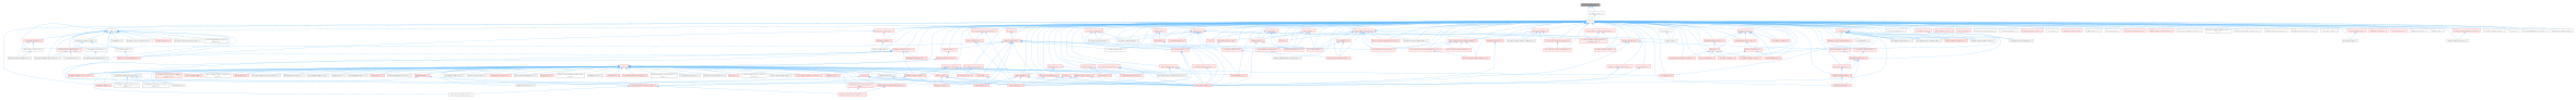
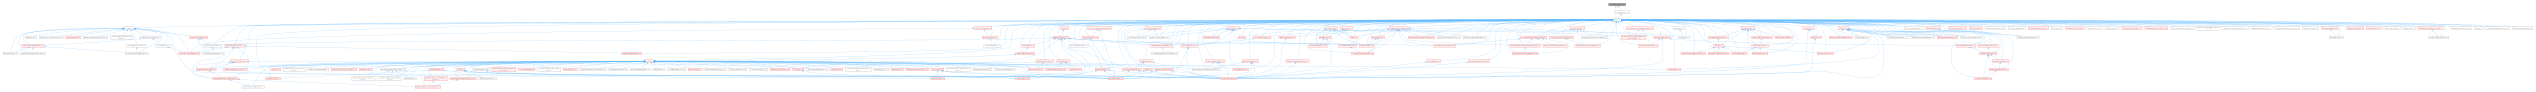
  digraph {
    fontname="Roboto Mono"
    node [color=red fillcolor="#FFF0F0" fontname="Roboto Mono" fontsize=10 shape=box style=filled]
    edge [color=steelblue1 dir=back fontname="Roboto Mono" fontsize=10 labelfontname=Helvetica labelfontsize=10 style=solid]
    n1 [color=gray40 fillcolor=grey60 fontcolor=black height=0.2 label="StatsSystemTypes.h" width=0.4]
    n2 [color=grey40 fillcolor=white height=0.2 label="DynamicStats.h" width=0.4]
    n3 [color=grey40 fillcolor=white height=0.2 label="Stats.h" width=0.4]
    n4 [color=grey40 fillcolor=white height=0.2 label="AIPerceptionSystem.h" width=0.4]
    n5 [color=grey40 fillcolor=white height=0.2 label="AITypes.h" width=0.4]
    n6 [color=grey40 fillcolor=white height=0.2 label="AbilitySystemStats.h" width=0.4]
    n7 [height=0.2 label="Actor.h" width=0.4]
    n8 [height=0.2 label="GameStateBase.h" width=0.4]
    n9 [color=grey40 fillcolor=white height=0.2 label="HeterogeneousVolumeInterface.h" width=0.4]
    n10 [height=0.2 label="LandscapeProxy.h" width=0.4]
    n11 [height=0.2 label="LevelBounds.h" width=0.4]
    n12 [height=0.2 label="PrimitiveComponent.h" width=0.4]
    n13 [color=grey40 fillcolor=white height=0.2 label="AnimNextAnimGraphStats.h" width=0.4]
    n14 [height=0.2 label="AnimNextStats.h" width=0.4]
    n15 [height=0.2 label="AnimPhysicsSolver.h" width=0.4]
    n16 [height=0.2 label="AnimStateMachineTypes.h" width=0.4]
    n17 [height=0.2 label="AnimStats.h" width=0.4]
    n18 [height=0.2 label="BonePose.h" width=0.4]
    n19 [color=grey40 fillcolor=white height=0.2 label="AnimationStreaming.h" width=0.4]
    n20 [height=0.2 label="AssetEditorViewportLayout.h" width=0.4]
    n21 [height=0.2 label="AssetThumbnail.h" width=0.4]
    n22 [height=0.2 label="Async.h" width=0.4]
    n23 [height=0.2 label="AsyncFileHandle.h" width=0.4]
    n24 [color=grey40 fillcolor=white height=0.2 label="AudioStreamingCache.h" width=0.4]
    n25 [height=0.2 label="TextureResource.h" width=0.4]
    n26 [color=grey40 fillcolor=white height=0.2 label="AsyncPackageLoader.h" width=0.4]
    n27 [height=0.2 label="AsyncWork.h" width=0.4]
    n28 [height=0.2 label="AudioDecompress.h" width=0.4]
    n29 [height=0.2 label="Core.h" width=0.4]
    n30 [height=0.2 label="CoreSharedPCH.h" width=0.4]
    n31 [height=0.2 label="HierarchicalInstancedStatic\lMeshComponent.h" width=0.4]
    n32 [color=grey40 fillcolor=white height=0.2 label="StatsFile.h" width=0.4]
    n33 [height=0.2 label="Audio.h" width=0.4]
    n34 [height=0.2 label="AudioThread.h" width=0.4]
    n35 [color=grey40 fillcolor=white height=0.2 label="AutoDestroySubsystem.h" width=0.4]
    n36 [color=grey40 fillcolor=white height=0.2 label="AvoidanceManager.h" width=0.4]
    n37 [height=0.2 label="BehaviorTreeTypes.h" width=0.4]
    n38 [height=0.2 label="EnvQueryTypes.h" width=0.4]
    n39 [color=grey40 fillcolor=white height=0.2 label="EnvQueryManager.h" width=0.4]
    n40 [height=0.2 label="BlueprintActionDatabase.h" width=0.4]
    n41 [height=0.2 label="BlueprintEditor.h" width=0.4]
    n42 [height=0.2 label="BlueprintEditorUtils.h" width=0.4]
    n43 [height=0.2 label="BlueprintGeneratedClass.h" width=0.4]
    n44 [height=0.2 label="BlueprintUtilities.h" width=0.4]
    n45 [height=0.2 label="ChaosUserDataPTStats.h" width=0.4]
    n46 [color=grey40 fillcolor=white height=0.2 label="Collision.h" width=0.4]
    n47 [height=0.2 label="CompilerResultsLog.h" width=0.4]
    n48 [color=grey40 fillcolor=white height=0.2 label="ComponentUtils.h" width=0.4]
    n49 [height=0.2 label="CoreStats.h" width=0.4]
    n50 [height=0.2 label="ShaderCompilerCore.h" width=0.4]
    n51 [height=0.2 label="ShaderCore.h" width=0.4]
    n52 [color=grey40 fillcolor=white height=0.2 label="CrowdManager.h" width=0.4]
    n53 [height=0.2 label="DrawElementCoreTypes.h" width=0.4]
    n54 [height=0.2 label="RenderingCommon.h" width=0.4]
    n55 [height=0.2 label="ElementBatcher.h" width=0.4]
    n56 [height=0.2 label="DynamicRenderScaling.h" width=0.4]
    n57 [height=0.2 label="RenderGraphEvent.h" width=0.4]
    n58 [height=0.2 label="RenderGraphBuilder.h" width=0.4]
    n59 [height=0.2 label="RenderGraphUtils.h" width=0.4]
    n60 [height=0.2 label="RenderGraphPass.h" width=0.4]
    n61 [height=0.2 label="EngineStats.h" width=0.4]
    n62 [height=0.2 label="FastReferenceCollector.h" width=0.4]
    n63 [height=0.2 label="FindInBlueprintManager.h" width=0.4]
    n64 [color=grey40 fillcolor=white height=0.2 label="ReplaceNodeReferencesHelper.h" width=0.4]
    n65 [color=grey40 fillcolor=white height=0.2 label="GPUSkinCache.h" width=0.4]
    n66 [height=0.2 label="GPUSkinVertexFactory.h" width=0.4]
    n67 [height=0.2 label="GameplayAbilitiesModule.h" width=0.4]
    n68 [height=0.2 label="GameplayTagContainer.h" width=0.4]
    n69 [height=0.2 label="GameplayTagsManager.h" width=0.4]
    n70 [height=0.2 label="GarbageCollection.h" width=0.4]
    n71 [height=0.2 label="GenericAccessibleInterfaces.h" width=0.4]
    n72 [color=grey40 fillcolor=white height=0.2 label="GenericGrowableAllocator.h" width=0.4]
    n73 [color=grey40 fillcolor=white height=0.2 label="GenericPlatformMemoryPool\lStats.h" width=0.4]
    n74 [color=grey40 fillcolor=white height=0.2 label="GeometryCacheVertexFactory.h" width=0.4]
    n75 [color=grey40 fillcolor=white height=0.2 label="GroomBindingCompiler.h" width=0.4]
    n76 [height=0.2 label="IMovieSceneTaskScheduler.h" width=0.4]
    n77 [color=grey40 fillcolor=white height=0.2 label="ImmediatePhysicsStats.h" width=0.4]
    n78 [height=0.2 label="InstancedStaticMesh.h" width=0.4]
    n79 [height=0.2 label="InstancedStaticMeshComponent.h" width=0.4]
    n80 [color=grey40 fillcolor=white height=0.2 label="KismetReinstanceUtilities.h" width=0.4]
    n81 [color=grey40 fillcolor=white height=0.2 label="LoadTimeTracker.h" width=0.4]
    n82 [height=0.2 label="LowLevelMemStats.h" width=0.4]
    n83 [color=grey40 fillcolor=white height=0.2 label="MallocBinned.h" width=0.4]
+   n84 [color=grey40 fillcolor=white height=0.2 label="MallocBinnedCommonUtils.h" width=0.4]
    n85 [height=0.2 label="MappedFileHandle.h" width=0.4]
    n86 [height=0.2 label="MovieSceneEntitySystem.h" width=0.4]
    n87 [height=0.2 label="MovieSceneEntitySystemTypes.h" width=0.4]
    n88 [height=0.2 label="MovieScenePropertyRegistry.h" width=0.4]
    n89 [height=0.2 label="MovieSceneSystemTaskDependencies.h" width=0.4]
    n90 [height=0.2 label="MovieSceneFwd.h" width=0.4]
    n91 [color=grey40 fillcolor=white height=0.2 label="MovieSceneParameterTemplate.h" width=0.4]
    n92 [height=0.2 label="MovieScenePropertyTemplate.h" width=0.4]
    n93 [height=0.2 label="PersistentEvaluationData.h" width=0.4]
    n94 [height=0.2 label="NetSerialization.h" width=0.4]
    n95 [height=0.2 label="ParallelFor.h" width=0.4]
    n96 [height=0.2 label="ParticleEmitter.h" width=0.4]
    n97 [height=0.2 label="ParticleEmitterInstances.h" width=0.4]
    n98 [height=0.2 label="PhysicsPublic.h" width=0.4]
    n99 [height=0.2 label="PrimitiveSceneProxy.h" width=0.4]
    n100 [color=grey40 fillcolor=white height=0.2 label="QueuedThreadPoolWrapper.h" width=0.4]
    n101 [height=0.2 label="RHIStaticStates.h" width=0.4]
    n102 [height=0.2 label="RealtimeGPUProfiler.h" width=0.4]
    n103 [color=grey40 fillcolor=white height=0.2 label="RemoteConfigIni.h" width=0.4]
    n104 [color=grey40 fillcolor=white height=0.2 label="RenderCore.h" width=0.4]
    n105 [height=0.2 label="RenderingThread.h" width=0.4]
    n106 [height=0.2 label="SWidget.h" width=0.4]
    n107 [height=0.2 label="SceneManagement.h" width=0.4]
    n108 [height=0.2 label="Script.h" width=0.4]
    n109 [height=0.2 label="UObjectGlobals.h" width=0.4]
    n110 [height=0.2 label="UObjectBase.h" width=0.4]
    n111 [height=0.2 label="UObjectBaseUtility.h" width=0.4]
    n112 [height=0.2 label="SecureHash.h" width=0.4]
    n113 [color=grey40 fillcolor=white height=0.2 label="ShaderPipelineCache.h" width=0.4]
    n114 [color=grey40 fillcolor=white height=0.2 label="SkeletalRenderPublic.h" width=0.4]
    n115 [color=grey40 fillcolor=white height=0.2 label="SkinWeightProfileManager.h" width=0.4]
    n116 [height=0.2 label="SkinnedAssetCompiler.h" width=0.4]
    n117 [height=0.2 label="SlateGlobals.h" width=0.4]
    n118 [height=0.2 label="SlateShaderResource.h" width=0.4]
    n119 [height=0.2 label="SlateTextureData.h" width=0.4]
    n120 [color=grey40 fillcolor=white height=0.2 label="Stats2.h" width=0.4]
    n121 [color=grey40 fillcolor=white height=0.2 label="StatsData.h" width=0.4]
    n122 [height=0.2 label="TaskGraphInterfaces.h" width=0.4]
    n123 [height=0.2 label="VirtualTexturing.h" width=0.4]
    n124 [color=grey40 fillcolor=white height=0.2 label="TickTaskManagerInterface.h" width=0.4]
    n125 [height=0.2 label="Tickable.h" width=0.4]
    n126 [color=grey40 fillcolor=white height=0.2 label="ViewportStatsSubsystem.h" width=0.4]
    n127 [height=0.2 label="TickableObjectRenderThread.h" width=0.4]
    n128 [height=0.2 label="TimerManager.h" width=0.4]
    n129 [height=0.2 label="UObjectHash.h" width=0.4]
    n130 [color=grey40 fillcolor=white height=0.2 label="VideoRecordingSystem.h" width=0.4]
    n131 [height=0.2 label="VisualLogger.h" width=0.4]
    n132 [height=0.2 label="WorldPartitionLog.h" width=0.4]
    n133 [color=grey40 fillcolor=white height=0.2 label="AIPerceptionComponent.h" width=0.4]
    n134 [color=grey40 fillcolor=white height=0.2 label="AIAsyncTaskBlueprintProxy.h" width=0.4]
    n135 [height=0.2 label="AIController.h" width=0.4]
    n136 [color=grey40 fillcolor=white height=0.2 label="AIHelpers.h" width=0.4]
    n137 [height=0.2 label="AIPerceptionTypes.h" width=0.4]
    n138 [color=grey40 fillcolor=white height=0.2 label="AIResourceInterface.h" width=0.4]
    n139 [color=grey40 fillcolor=white height=0.2 label="BrainComponent.h" width=0.4]
    n140 [height=0.2 label="BehaviorTreeComponent.h" width=0.4]
    n141 [height=0.2 label="PathFollowingComponent.h" width=0.4]
    n142 [color=grey40 fillcolor=white height=0.2 label="AITask_MoveTo.h" width=0.4]
    n143 [color=grey40 fillcolor=white height=0.2 label="CrowdFollowingComponent.h" width=0.4]
    n144 [color=grey40 fillcolor=white height=0.2 label="BTDecorator_IsAtLocation.h" width=0.4]
    n145 [height=0.2 label="BTTask_MoveTo.h" width=0.4]
    n146 [color=grey40 fillcolor=white height=0.2 label="CrowdAgentInterface.h" width=0.4]
    n147 [color=grey40 fillcolor=white height=0.2 label="StateTreeCommonConditions.h" width=0.4]
    n148 [color=grey40 fillcolor=white height=0.2 label="StateTreeNodeDescription\lHelpers.h" width=0.4]
    n149 [color=grey40 fillcolor=white height=0.2 label="AbilityTask_SpawnActor.h" width=0.4]
    n150 [height=0.2 label="ActorDescContainerInstance\lCollection.h" width=0.4]
    n151 [height=0.2 label="ActorDescList.h" width=0.4]
    n152 [height=0.2 label="ActorDragDropOp.h" width=0.4]
    n153 [color=grey40 fillcolor=white height=0.2 label="ActorElementEditorCopyAnd\lPaste.h" width=0.4]
    n154 [height=0.2 label="AmbientSound.h" width=0.4]
    n155 [color=grey40 fillcolor=white height=0.2 label="AnimationEditorPreviewActor.h" width=0.4]
    n156 [color=grey40 fillcolor=white height=0.2 label="BandwidthTestActor.h" width=0.4]
    n157 [color=grey40 fillcolor=white height=0.2 label="BoundsCopyComponent.h" width=0.4]
    n158 [height=0.2 label="Brush.h" width=0.4]
    n159 [color=grey40 fillcolor=white height=0.2 label="DlgReferenceTree.h" width=0.4]
    n160 [height=0.2 label="EditorEngine.h" width=0.4]
    n161 [height=0.2 label="EngineSharedPCH.h" width=0.4]
    n162 [color=grey40 fillcolor=white height=0.2 label="CableActor.h" width=0.4]
    n163 [color=grey40 fillcolor=white height=0.2 label="CacheManagerActor.h" width=0.4]
    n164 [height=0.2 label="CameraActor.h" width=0.4]
    n165 [color=grey40 fillcolor=white height=0.2 label="CameraShakeSourceActor.h" width=0.4]
    n166 [color=grey40 fillcolor=white height=0.2 label="ChaosDeformableCollisions\lActor.h" width=0.4]
    n167 [color=grey40 fillcolor=white height=0.2 label="ChaosDeformableConstraints\lActor.h" width=0.4]
    n168 [color=grey40 fillcolor=white height=0.2 label="ChaosDeformableSolverActor.h" width=0.4]
    n169 [color=grey40 fillcolor=white height=0.2 label="FleshActor.h" width=0.4]
    n170 [height=0.2 label="Character.h" width=0.4]
    n171 [height=0.2 label="EngineMinimal.h" width=0.4]
    n172 [color=grey40 fillcolor=white height=0.2 label="CinematicExporter.h" width=0.4]
    n173 [color=grey40 fillcolor=white height=0.2 label="ClusterUnionActor.h" width=0.4]
    n174 [height=0.2 label="ComponentEditorUtils.h" width=0.4]
    n175 [height=0.2 label="ComponentVisualizer.h" width=0.4]
    n176 [color=grey40 fillcolor=white height=0.2 label="ControlPointMeshActor.h" width=0.4]
    n177 [height=0.2 label="Controller.h" width=0.4]
    n178 [height=0.2 label="DecalActor.h" width=0.4]
    n179 [color=grey40 fillcolor=white height=0.2 label="DefaultLevelSequenceInstance\lData.h" width=0.4]
    n180 [color=grey40 fillcolor=white height=0.2 label="DemoNetDriver.h" width=0.4]
    n181 [height=0.2 label="SpawnActor.h" width=0.4]
    n182 [height=0.2 label="DisplayClusterRootActor.h" width=0.4]
    n183 [color=grey40 fillcolor=white height=0.2 label="DisplayClusterTestPatterns\lActor.h" width=0.4]
    n184 [color=grey40 fillcolor=white height=0.2 label="DocumentationActor.h" width=0.4]
    n185 [color=grey40 fillcolor=white height=0.2 label="EditorActorSubsystem.h" width=0.4]
    n186 [height=0.2 label="Emitter.h" width=0.4]
    n187 [height=0.2 label="EngineUtils.h" width=0.4]
    n188 [color=grey40 fillcolor=white height=0.2 label="EnvQueryGenerator_Actors\lOfClass.h" width=0.4]
    n189 [color=grey40 fillcolor=white height=0.2 label="ExportTextDragDropOp.h" width=0.4]
    n190 [height=0.2 label="ExternalDirtyActorsTracker.h" width=0.4]
    n191 [height=0.2 label="GameModeBase.h" width=0.4]
    n192 [height=0.2 label="GameSession.h" width=0.4]
    n193 [height=0.2 label="GameplayAbilityTargetActor.h" width=0.4]
    n194 [height=0.2 label="GameplayAbilityTargetData\lFilter.h" width=0.4]
    n195 [height=0.2 label="GameplayAbilityTargetTypes.h" width=0.4]
    n196 [height=0.2 label="GameplayAbilityWorldReticle.h" width=0.4]
    n197 [height=0.2 label="GameplayCueNotify_Actor.h" width=0.4]
    n198 [height=0.2 label="GameplayEffectTypes.h" width=0.4]
    n199 [color=grey40 fillcolor=white height=0.2 label="GameplayStatics.h" width=0.4]
    n1 -> n2
    n1 -> n3
    n2 -> n3
    n3 -> n4
    n3 -> n5
    n3 -> n6
    n3 -> n7
    n3 -> n8
    n3 -> n9
    n3 -> n10
    n3 -> n11
    n3 -> n12
    n3 -> n13
    n3 -> n14
    n3 -> n15
    n3 -> n16
    n3 -> n17
    n3 -> n18
    n3 -> n19
    n3 -> n20
    n3 -> n21
    n3 -> n22
    n3 -> n23
    n3 -> n24
    n3 -> n25
    n3 -> n26
    n3 -> n27
    n3 -> n28
    n3 -> n29
    n3 -> n30
    n3 -> n31
    n3 -> n32
    n3 -> n33
    n3 -> n34
    n3 -> n35
    n3 -> n36
    n3 -> n37
    n3 -> n38
    n3 -> n39
    n3 -> n40
    n3 -> n41
    n3 -> n42
    n3 -> n43
    n3 -> n44
    n3 -> n45
    n3 -> n46
    n3 -> n47
    n3 -> n48
    n3 -> n49
    n3 -> n50
    n3 -> n51
    n3 -> n52
    n3 -> n53
    n3 -> n54
    n3 -> n55
    n3 -> n56
    n3 -> n57
    n3 -> n58
    n3 -> n59
    n3 -> n60
    n3 -> n61
    n3 -> n62
    n3 -> n63
    n3 -> n64
    n3 -> n65
    n3 -> n66
    n3 -> n67
    n3 -> n68
    n3 -> n69
    n3 -> n70
    n3 -> n71
    n3 -> n72
    n3 -> n73
    n3 -> n74
    n3 -> n75
    n3 -> n76
    n3 -> n77
    n3 -> n78
    n3 -> n79
    n3 -> n80
    n3 -> n81
    n3 -> n82
    n3 -> n83
+   n3 -> n84
    n3 -> n85
    n3 -> n86
    n3 -> n87
    n3 -> n88
    n3 -> n89
    n3 -> n90
    n3 -> n91
    n3 -> n92
    n3 -> n93
    n3 -> n94
    n3 -> n95
    n3 -> n96
    n3 -> n97
    n3 -> n98
    n3 -> n99
    n3 -> n100
    n3 -> n101
    n3 -> n102
    n3 -> n103
    n3 -> n104
    n3 -> n105
    n3 -> n106
    n3 -> n107
    n3 -> n108
    n3 -> n109
    n3 -> n110
    n3 -> n111
    n3 -> n112
    n3 -> n113
    n3 -> n114
    n3 -> n115
    n3 -> n116
    n3 -> n117
    n3 -> n118
    n3 -> n119
    n3 -> n120
    n3 -> n121
    n3 -> n122
    n3 -> n123
    n3 -> n124
    n3 -> n125
    n3 -> n126
    n3 -> n127
    n3 -> n128
    n3 -> n129
    n3 -> n130
    n3 -> n131
    n3 -> n132
    n4 -> n133
    n5 -> n134
    n5 -> n135
    n5 -> n136
    n5 -> n137
    n5 -> n138
    n5 -> n139
    n5 -> n140
    n5 -> n141
    n5 -> n142
    n5 -> n143
    n5 -> n144
    n5 -> n145
    n5 -> n146
    n5 -> n147
    n5 -> n148
    n7 -> n8
    n7 -> n9
    n7 -> n10
    n7 -> n11
    n7 -> n12
    n7 -> n149
    n7 -> n150
    n7 -> n151
    n7 -> n152
    n7 -> n153
    n7 -> n154
    n7 -> n155
    n7 -> n156
    n7 -> n157
    n7 -> n158
    n7 -> n159
    n7 -> n160
    n7 -> n161
    n7 -> n162
    n7 -> n163
    n7 -> n164
    n7 -> n165
    n7 -> n166
    n7 -> n167
    n7 -> n168
    n7 -> n169
    n7 -> n170
    n7 -> n171
    n7 -> n172
    n7 -> n173
    n7 -> n174
    n7 -> n175
    n7 -> n176
    n7 -> n177
    n7 -> n178
    n7 -> n179
    n7 -> n180
    n7 -> n181
    n7 -> n182
    n7 -> n183
    n7 -> n184
    n7 -> n185
    n7 -> n186
    n7 -> n187
    n7 -> n188
    n7 -> n189
    n7 -> n190
    n7 -> n191
    n7 -> n192
    n7 -> n193
    n7 -> n194
    n7 -> n195
    n7 -> n196
    n7 -> n197
    n7 -> n198
    n7 -> n199
    n12 -> n161
    n12 -> n171
    n14 -> n13
    n16 -> n161
    n17 -> n18
    n17 -> n161
    n18 -> n161
    n23 -> n19
    n23 -> n24
    n23 -> n25
    n25 -> n161
    n25 -> n171
    n27 -> n10
    n27 -> n19
    n27 -> n24
    n27 -> n25
    n27 -> n28
    n27 -> n29
    n27 -> n30
    n27 -> n31
    n27 -> n32
    n33 -> n161
    n33 -> n171
    n37 -> n38
    n37 -> n140
    n38 -> n39
    n43 -> n161
    n44 -> n161
    n44 -> n171
    n49 -> n22
    n49 -> n29
    n49 -> n30
    n49 -> n50
    n49 -> n51
    n51 -> n50
    n51 -> n161
    n53 -> n54
    n54 -> n21
    n54 -> n55
    n56 -> n57
    n57 -> n58
    n57 -> n59
    n57 -> n60
    n58 -> n59
    n60 -> n58
    n61 -> n12
    n61 -> n161
    n63 -> n64
    n68 -> n69
    n68 -> n140
    n68 -> n195
    n68 -> n197
    n68 -> n198
    n70 -> n62
    n79 -> n31
    n79 -> n78
    n82 -> n83
    n87 -> n76
    n87 -> n86
    n87 -> n88
    n87 -> n89
    n89 -> n88
    n90 -> n87
    n90 -> n91
    n90 -> n92
    n90 -> n93
    n93 -> n92
    n94 -> n161
    n94 -> n170
    n94 -> n195
    n94 -> n198
    n95 -> n30
    n95 -> n62
    n96 -> n171
    n97 -> n96
    n97 -> n171
    n99 -> n9
    n99 -> n161
    n99 -> n171
    n101 -> n161
    n102 -> n57
    n105 -> n78
    n105 -> n102
    n105 -> n161
    n106 -> n20
    n106 -> n21
    n106 -> n41
    n106 -> n42
    n107 -> n9
    n107 -> n161
    n107 -> n171
    n108 -> n109
    n109 -> n4
    n109 -> n12
    n109 -> n26
    n109 -> n63
    n109 -> n70
    n109 -> n86
    n109 -> n110
    n109 -> n135
    n109 -> n160
    n109 -> n170
    n110 -> n111
    n111 -> n7
    n112 -> n30
    n112 -> n50
    n112 -> n51
    n117 -> n53
    n117 -> n54
    n117 -> n55
    n117 -> n106
    n117 -> n118
    n117 -> n119
    n118 -> n106
    n121 -> n32
    n122 -> n22
    n122 -> n30
    n122 -> n62
    n122 -> n71
+   n122 -> n84
    n122 -> n86
    n122 -> n89
    n122 -> n95
    n122 -> n100
    n122 -> n101
    n122 -> n105
    n122 -> n123
    n123 -> n25
    n125 -> n11
    n125 -> n40
    n125 -> n41
    n125 -> n52
    n125 -> n75
    n125 -> n115
    n125 -> n116
    n125 -> n126
    n125 -> n161
    n127 -> n113
    n128 -> n160
    n128 -> n161
    n128 -> n171
    n129 -> n174
    n129 -> n187
    n131 -> n161
    n132 -> n151
    n137 -> n4
    n137 -> n133
    n138 -> n139
    n138 -> n141
    n139 -> n140
    n141 -> n134
    n141 -> n142
    n141 -> n143
    n146 -> n143
    n158 -> n159
    n158 -> n160
    n158 -> n161
    n168 -> n166
    n168 -> n167
    n168 -> n169
    n170 -> n171
    n177 -> n135
    n177 -> n161
    n177 -> n171
    n191 -> n8
    n191 -> n171
    n194 -> n193
    n195 -> n149
    n195 -> n193
    n196 -> n193
    n198 -> n195
    n199 -> n171
  }
